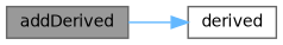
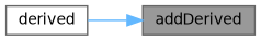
  digraph {
    rankdir=LR
    node [fontname=Helvetica fontsize=10 shape=box style=filled]
    n1 [color=gray40 fillcolor=grey60 fontcolor=black height=0.2 label=addDerived width=0.4]
    n2 [color=grey40 fillcolor=white height=0.2 label=derived width=0.4]
-   n1 -> n2 [color=steelblue1 fontname=Helvetica fontsize=10 labelfontname=Helvetica labelfontsize=10 style=solid]
+   n2 -> n1 [color=steelblue1 fontname=Helvetica fontsize=10 labelfontname=Helvetica labelfontsize=10 style=solid]
  }
